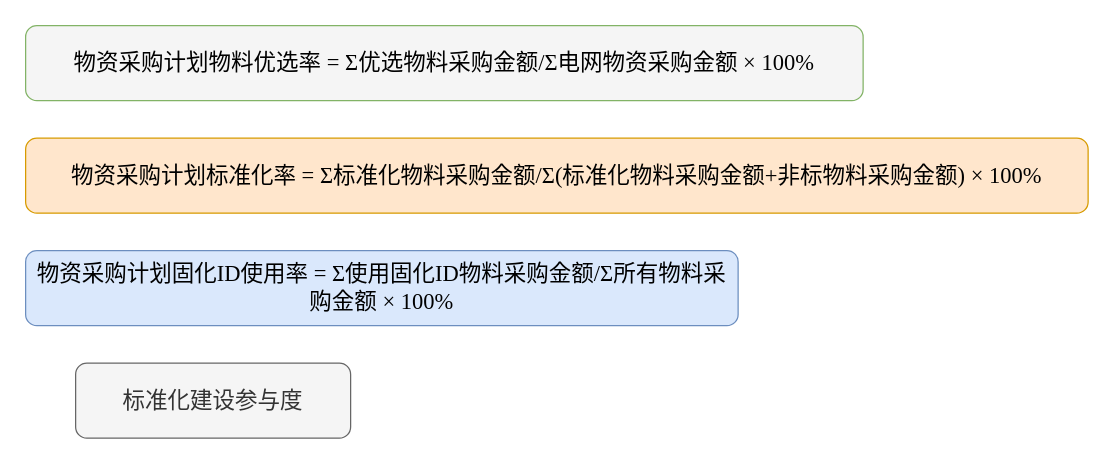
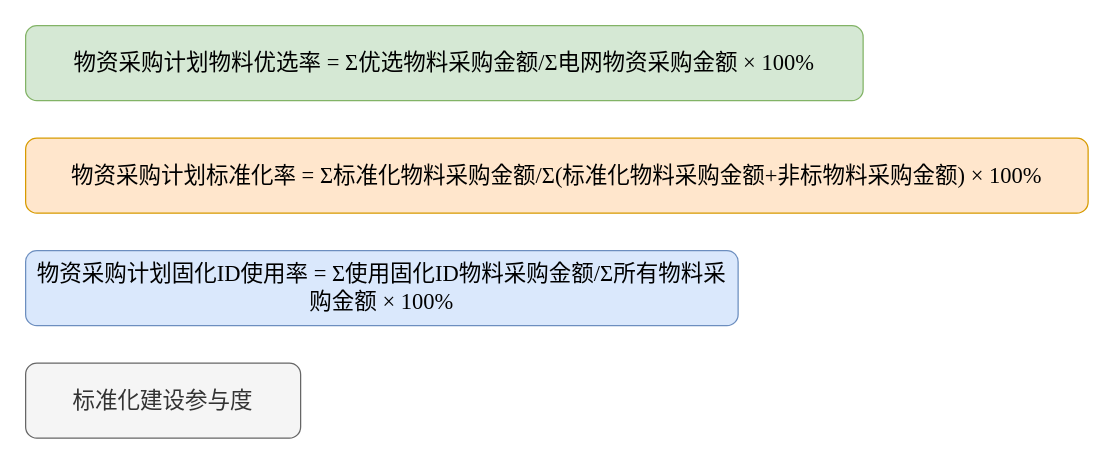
  <mxCell id="0" />
  <mxCell id="1" parent="0" />
- <mxCell id="2" value="物资采购计划物料优选率 =&amp;nbsp;Σ优选物料采购金额/Σ电网物资采购金额&amp;nbsp;× 100%" style="rounded=1;whiteSpace=wrap;html=1;fontSize=18;fontFamily=MiSans;fillColor=#f5f5f5;strokeColor=#82b366;" vertex="1" parent="1"><mxGeometry x="20" y="20" width="670" height="60" as="geometry" /></mxCell>
+ <mxCell id="2" value="物资采购计划物料优选率 =&amp;nbsp;Σ优选物料采购金额/Σ电网物资采购金额&amp;nbsp;× 100%" style="rounded=1;whiteSpace=wrap;html=1;fontSize=18;fontFamily=MiSans;fillColor=#d5e8d4;strokeColor=#82b366;" vertex="1" parent="1"><mxGeometry x="20" y="20" width="670" height="60" as="geometry" /></mxCell>
  <mxCell id="3" value="物资采购计划标准化率 =&amp;nbsp;Σ标准化物料采购金额/Σ(标准化物料采购金额+非标物料采购金额) × 100%" style="rounded=1;whiteSpace=wrap;html=1;fontSize=18;fontFamily=MiSans;fillColor=#ffe6cc;strokeColor=#d79b00;" vertex="1" parent="1"><mxGeometry x="20" y="110" width="850" height="60" as="geometry" /></mxCell>
  <mxCell id="4" value="物资采购计划固化ID使用率 =&amp;nbsp;Σ使用固化ID物料采购金额/Σ所有物料采购金额&amp;nbsp;× 100%" style="rounded=1;whiteSpace=wrap;html=1;fontSize=18;fontFamily=MiSans;fillColor=#dae8fc;strokeColor=#6c8ebf;" vertex="1" parent="1"><mxGeometry x="20" y="200" width="570" height="60" as="geometry" /></mxCell>
- <mxCell id="5" value="标准化建设参与度" style="rounded=1;whiteSpace=wrap;html=1;fontSize=18;fontFamily=MiSans;fillColor=#f5f5f5;strokeColor=#666666;fontColor=#333333;" vertex="1" parent="1"><mxGeometry x="60" y="290" width="220" height="60" as="geometry" /></mxCell>
+ <mxCell id="5" value="标准化建设参与度" style="rounded=1;whiteSpace=wrap;html=1;fontSize=18;fontFamily=MiSans;fillColor=#f5f5f5;strokeColor=#666666;fontColor=#333333;" vertex="1" parent="1"><mxGeometry x="20" y="290" width="220" height="60" as="geometry" /></mxCell>
